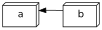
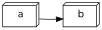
  digraph {
    rankdir=LR
    fontname=Nunito
    node [fontsize=16 shape=box3d fontname=Nunito]
    a
    b
-   b -> a [fontname=Nunito]
+   a -> b [fontname=Nunito]
  }
